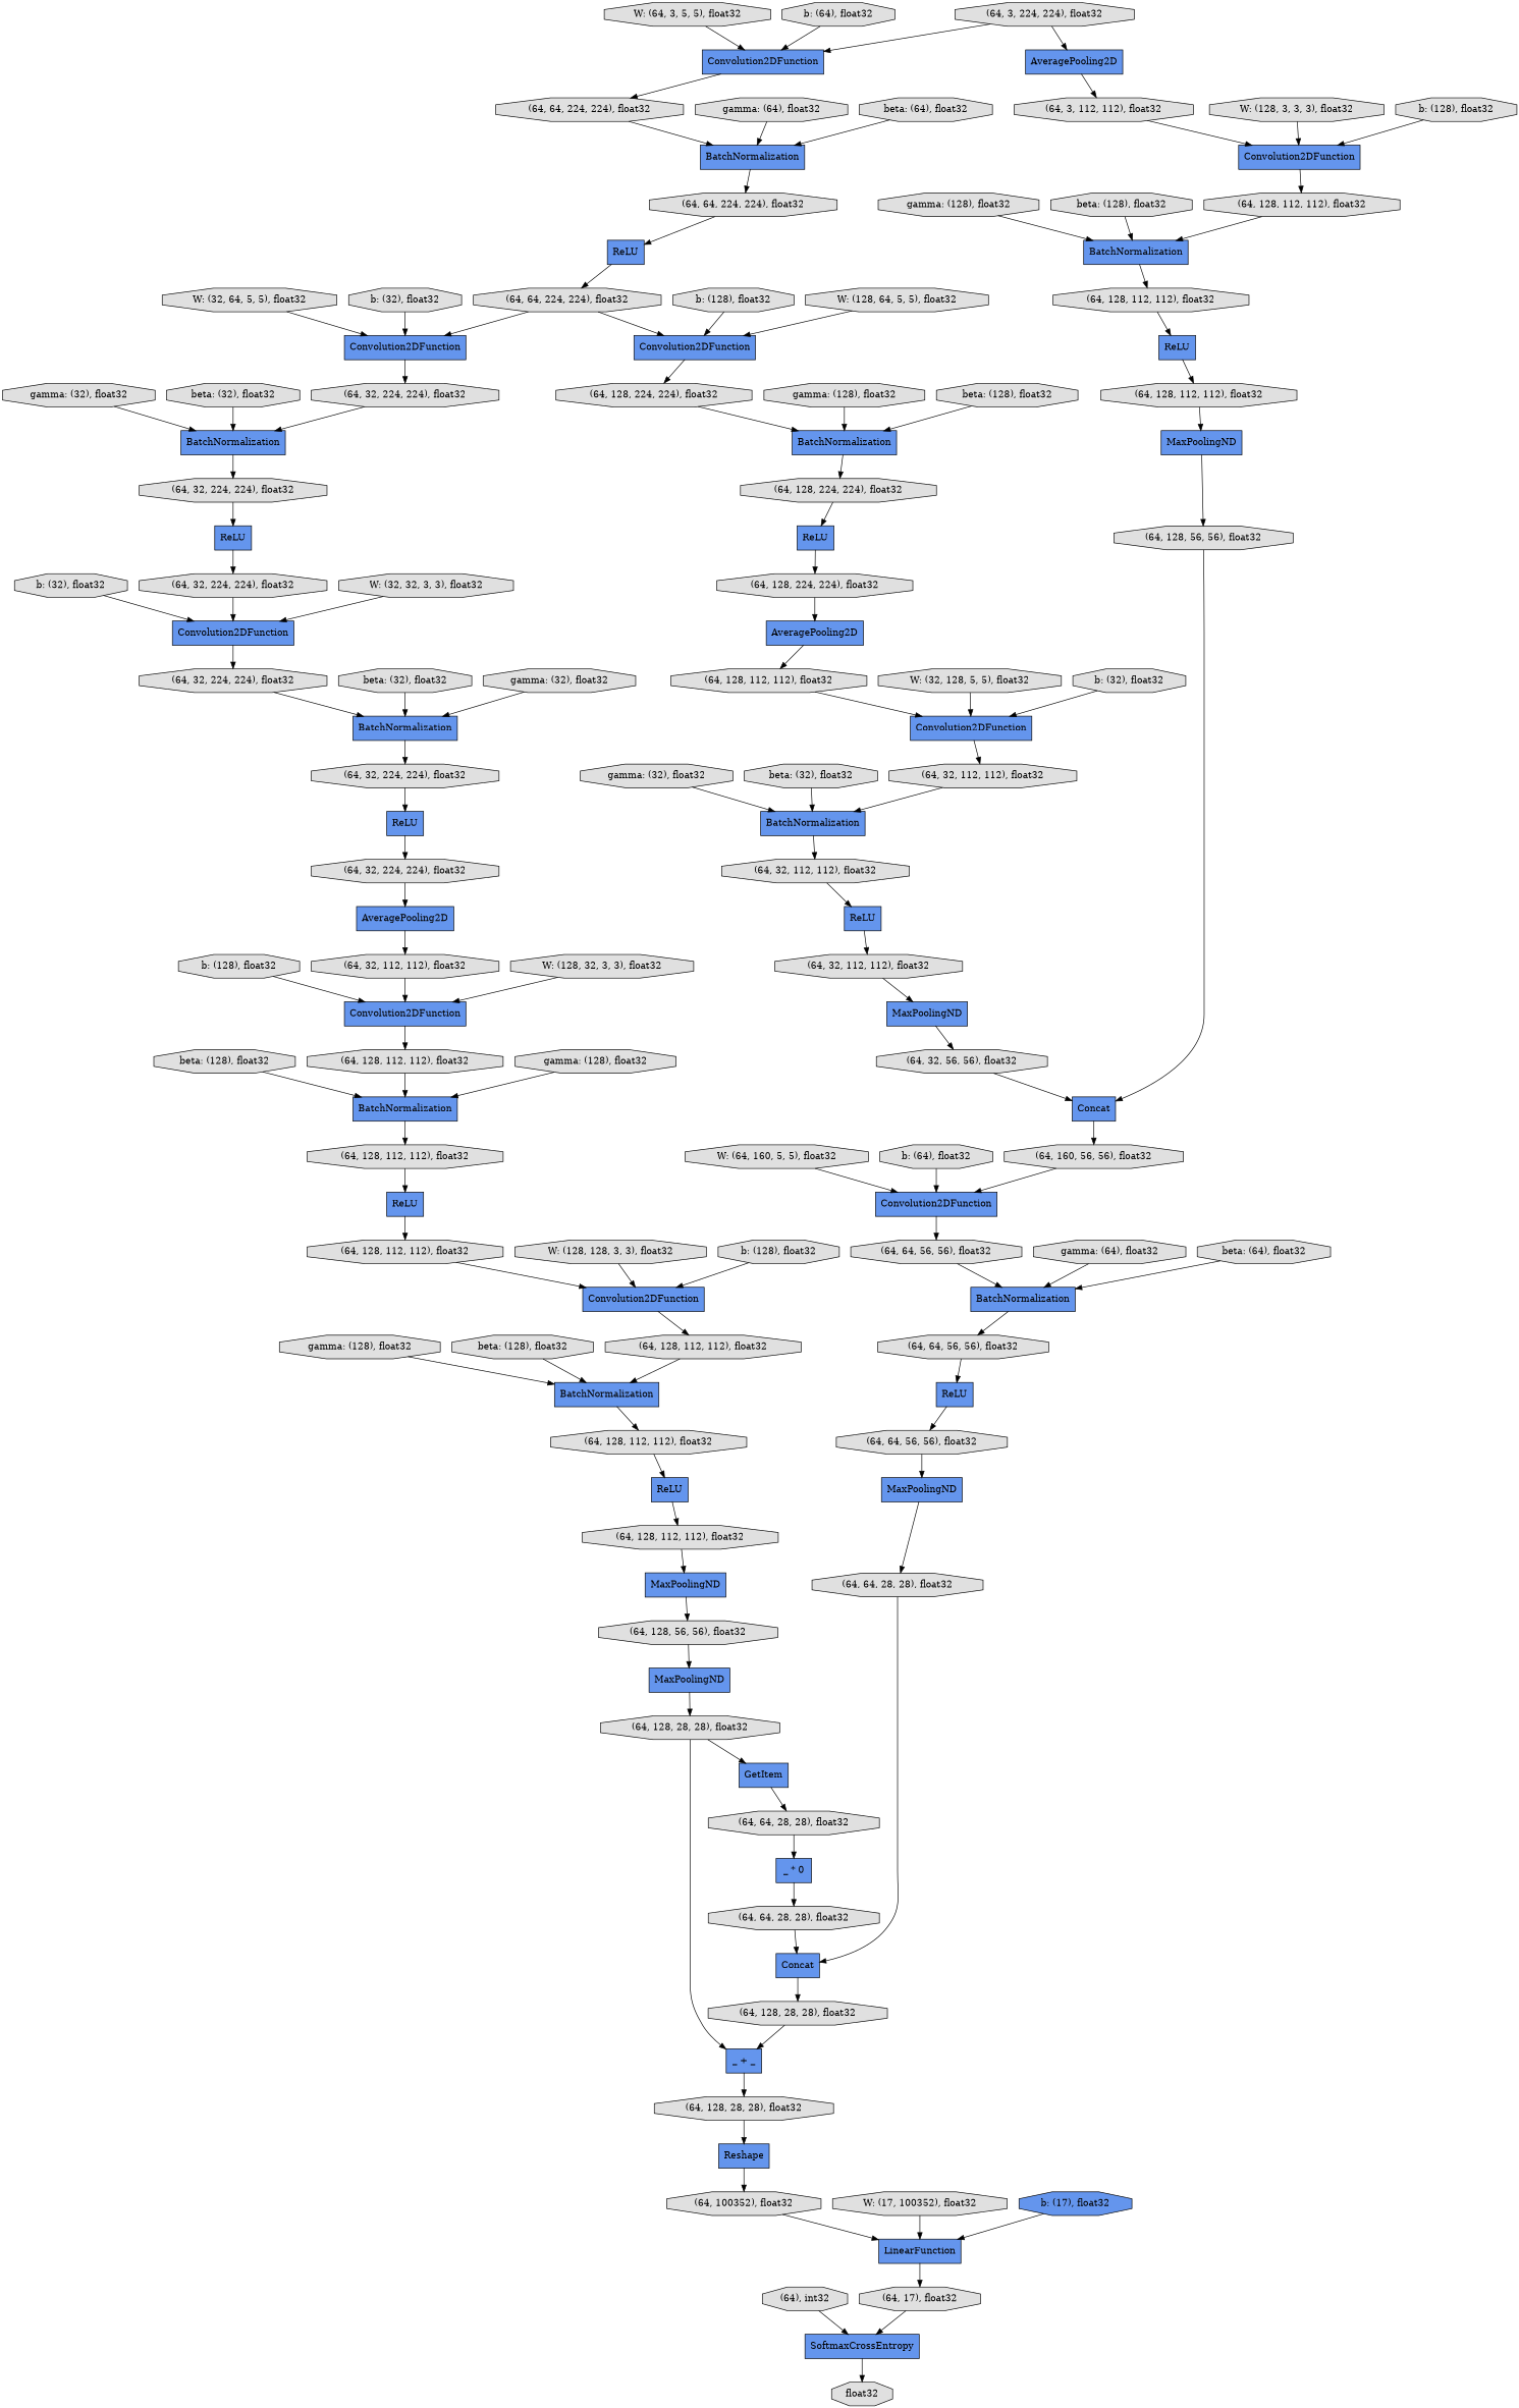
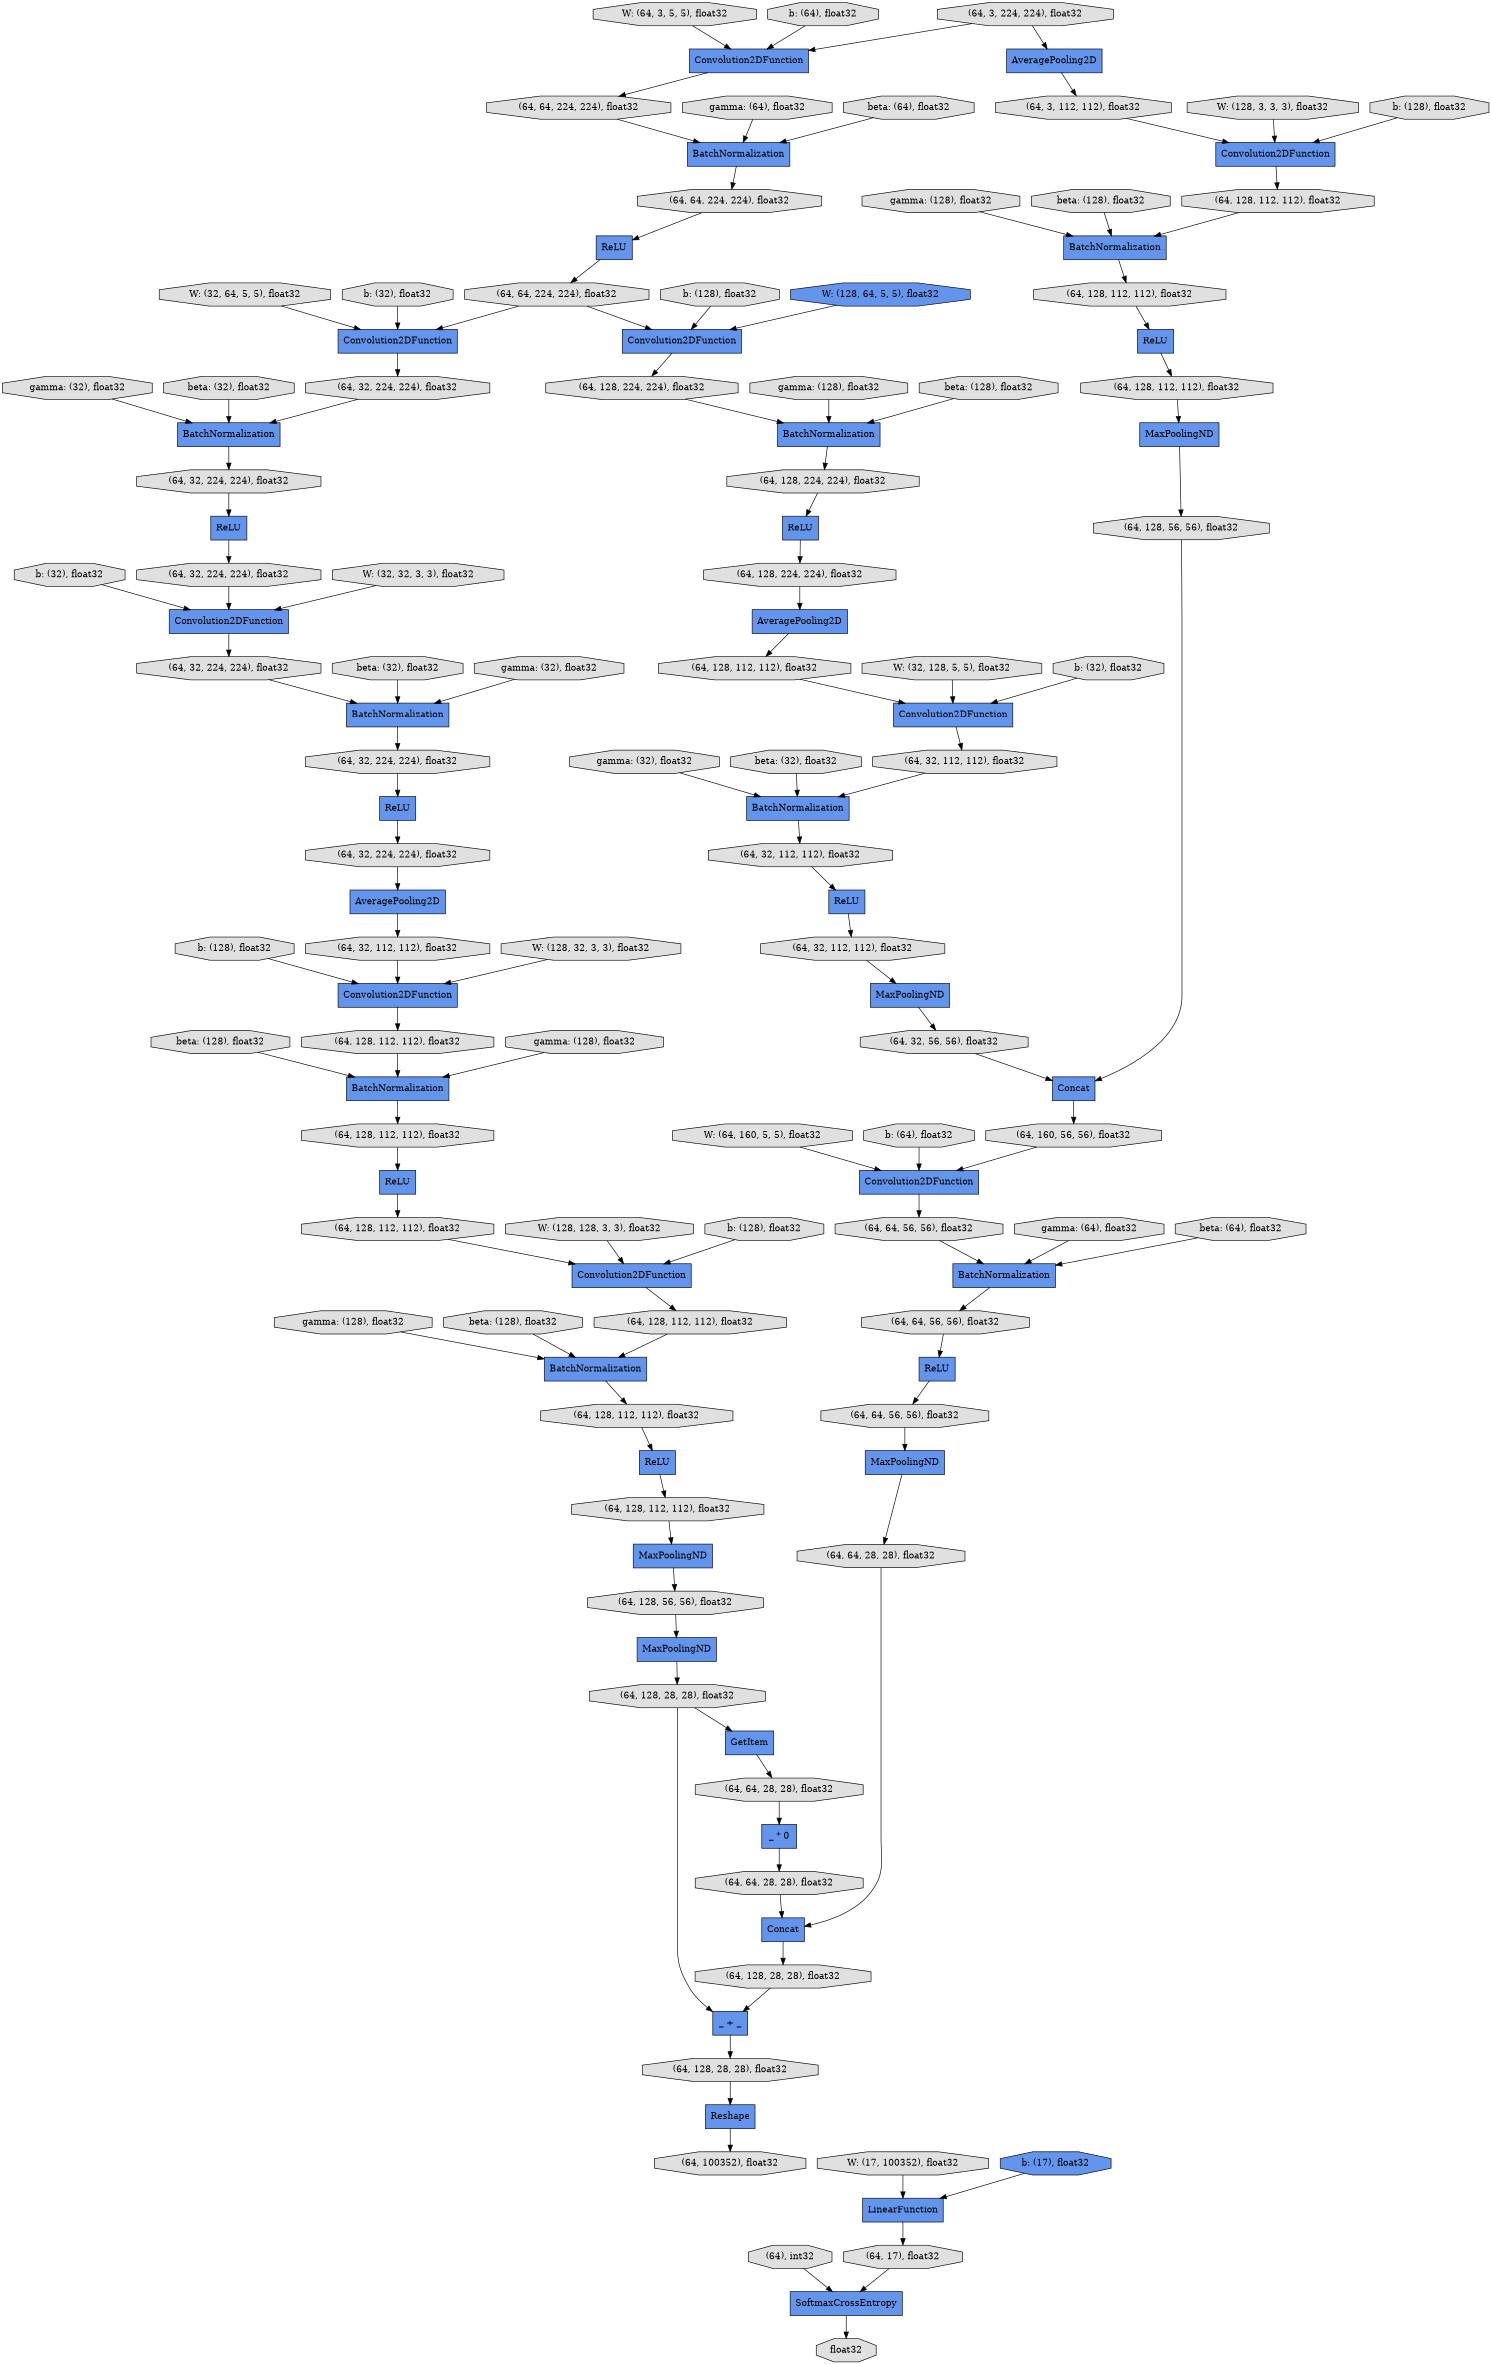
  digraph {
    rankdir=TB
    node [fillcolor="#E0E0E0" shape=octagon style=filled]
    n1 [label="(64, 128, 112, 112), float32"]
    n2 [fillcolor="#6495ED" label=BatchNormalization shape=record]
    n3 [label="(64, 128, 112, 112), float32"]
    n4 [label="gamma: (32), float32"]
    n5 [fillcolor="#6495ED" label=BatchNormalization shape=record]
    n6 [label="(64, 32, 224, 224), float32"]
    n7 [fillcolor="#6495ED" label=ReLU shape=record]
    n8 [label="(64, 128, 112, 112), float32"]
    n9 [fillcolor="#6495ED" label=MaxPoolingND shape=record]
    n10 [label="(64, 128, 56, 56), float32"]
    n11 [fillcolor="#6495ED" label=ReLU shape=record]
    n12 [label="(64, 32, 224, 224), float32"]
    n13 [fillcolor="#6495ED" label=Convolution2DFunction shape=record]
    n14 [label="(64, 32, 224, 224), float32"]
    n15 [fillcolor="#6495ED" label=ReLU shape=record]
    n16 [label="beta: (32), float32"]
    n17 [label="(64, 32, 224, 224), float32"]
    n18 [fillcolor="#6495ED" label=BatchNormalization shape=record]
    n19 [label="(64, 32, 224, 224), float32"]
    n20 [label="(64, 128, 112, 112), float32"]
    n21 [fillcolor="#6495ED" label=Convolution2DFunction shape=record]
    n22 [label="(64, 32, 112, 112), float32"]
    n23 [label="b: (64), float32"]
    n24 [fillcolor="#6495ED" label=Convolution2DFunction shape=record]
    n25 [label="(64, 64, 224, 224), float32"]
    n26 [fillcolor="#6495ED" label=BatchNormalization shape=record]
    n27 [fillcolor="#6495ED" label=AveragePooling2D shape=record]
    n28 [label="W: (32, 128, 5, 5), float32"]
    n29 [fillcolor="#6495ED" label=ReLU shape=record]
    n30 [label="(64, 128, 112, 112), float32"]
    n31 [fillcolor="#6495ED" label=Convolution2DFunction shape=record]
    n32 [label="b: (32), float32"]
    n33 [label="(64, 32, 112, 112), float32"]
    n34 [fillcolor="#6495ED" label=ReLU shape=record]
    n35 [label="(64, 32, 224, 224), float32"]
    n36 [fillcolor="#6495ED" label=AveragePooling2D shape=record]
    n37 [label="(64, 32, 112, 112), float32"]
    n38 [label="gamma: (32), float32"]
    n39 [fillcolor="#6495ED" label=Convolution2DFunction shape=record]
    n40 [label="(64, 128, 112, 112), float32"]
    n41 [fillcolor="#6495ED" label=BatchNormalization shape=record]
    n42 [label="beta: (32), float32"]
    n43 [label="gamma: (64), float32"]
    n44 [fillcolor="#6495ED" label=BatchNormalization shape=record]
    n45 [label="(64, 64, 224, 224), float32"]
    n46 [label="(64, 32, 112, 112), float32"]
    n47 [fillcolor="#6495ED" label=MaxPoolingND shape=record]
    n48 [label="(64, 32, 56, 56), float32"]
    n49 [label="(64, 128, 112, 112), float32"]
    n50 [fillcolor="#6495ED" label=Concat shape=record]
    n51 [label="W: (128, 32, 3, 3), float32"]
    n52 [label="(64, 160, 56, 56), float32"]
    n53 [label="(64, 128, 112, 112), float32"]
    n54 [fillcolor="#6495ED" label=BatchNormalization shape=record]
    n55 [label="b: (128), float32"]
    n56 [fillcolor="#6495ED" label=Convolution2DFunction shape=record]
    n57 [label="(64, 3, 224, 224), float32"]
    n58 [fillcolor="#6495ED" label=AveragePooling2D shape=record]
    n59 [label="(64, 3, 112, 112), float32"]
    n60 [fillcolor="#6495ED" label=ReLU shape=record]
    n61 [label="(64, 128, 112, 112), float32"]
    n62 [fillcolor="#6495ED" label=MaxPoolingND shape=record]
    n63 [label="gamma: (128), float32"]
    n64 [label="(64), int32"]
    n65 [fillcolor="#6495ED" label=SoftmaxCrossEntropy shape=record]
    n66 [label=float32]
    n67 [fillcolor="#6495ED" label=MaxPoolingND shape=record]
    n68 [label="(64, 128, 28, 28), float32"]
    n69 [fillcolor="#6495ED" label=GetItem shape=record]
    n70 [fillcolor="#6495ED" label="_ + _" shape=record]
    n71 [label="beta: (128), float32"]
    n72 [label="(64, 128, 112, 112), float32"]
    n73 [label="(64, 64, 56, 56), float32"]
    n74 [label="(64, 128, 56, 56), float32"]
    n75 [fillcolor="#6495ED" label=BatchNormalization shape=record]
    n76 [fillcolor="#6495ED" label=ReLU shape=record]
    n77 [label="(64, 64, 224, 224), float32"]
    n78 [fillcolor="#6495ED" label=Convolution2DFunction shape=record]
    n79 [fillcolor="#6495ED" label=Convolution2DFunction shape=record]
    n80 [label="W: (128, 128, 3, 3), float32"]
    n81 [label="(64, 64, 56, 56), float32"]
    n82 [fillcolor="#6495ED" label=ReLU shape=record]
    n83 [fillcolor="#6495ED" label=Concat shape=record]
    n84 [label="(64, 128, 28, 28), float32"]
    n85 [fillcolor="#6495ED" label=Reshape shape=record]
    n86 [label="(64, 100352), float32"]
    n87 [fillcolor="#6495ED" label=LinearFunction shape=record]
    n88 [label="b: (128), float32"]
-   n89 [label="W: (128, 64, 5, 5), float32"]
+   n89 [fillcolor="#6495ED" label="W: (128, 64, 5, 5), float32"]
    n90 [label="(64, 128, 224, 224), float32"]
    n91 [label="(64, 64, 56, 56), float32"]
    n92 [fillcolor="#6495ED" label=MaxPoolingND shape=record]
    n93 [label="gamma: (128), float32"]
    n94 [label="b: (128), float32"]
    n95 [label="(64, 64, 28, 28), float32"]
    n96 [fillcolor="#6495ED" label="_ * 0" shape=record]
    n97 [label="(64, 64, 28, 28), float32"]
    n98 [label="beta: (128), float32"]
    n99 [label="gamma: (128), float32"]
    n100 [fillcolor="#6495ED" label=BatchNormalization shape=record]
    n101 [label="(64, 128, 224, 224), float32"]
    n102 [label="(64, 64, 28, 28), float32"]
    n103 [label="W: (64, 160, 5, 5), float32"]
    n104 [label="beta: (128), float32"]
    n105 [label="(64, 128, 28, 28), float32"]
    n106 [label="b: (64), float32"]
    n107 [label="W: (128, 3, 3, 3), float32"]
    n108 [fillcolor="#6495ED" label=Convolution2DFunction shape=record]
    n109 [label="beta: (64), float32"]
    n110 [label="gamma: (64), float32"]
    n111 [label="(64, 17), float32"]
    n112 [label="W: (64, 3, 5, 5), float32"]
    n113 [label="b: (128), float32"]
    n114 [label="beta: (64), float32"]
    n115 [fillcolor="#6495ED" label=ReLU shape=record]
    n116 [label="gamma: (128), float32"]
    n117 [label="(64, 128, 224, 224), float32"]
    n118 [label="W: (17, 100352), float32"]
    n119 [label="beta: (128), float32"]
    n120 [fillcolor="#6495ED" label="b: (17), float32"]
    n121 [label="W: (32, 64, 5, 5), float32"]
    n122 [label="b: (32), float32"]
    n123 [label="gamma: (32), float32"]
    n124 [label="beta: (32), float32"]
    n125 [label="W: (32, 32, 3, 3), float32"]
    n126 [label="b: (32), float32"]
    n1 -> n2
    n2 -> n3
    n3 -> n15
    n4 -> n5
    n5 -> n6
    n6 -> n7
    n7 -> n35
    n8 -> n9
    n9 -> n10
    n10 -> n50
    n11 -> n12
    n12 -> n13
    n13 -> n14
    n14 -> n5
    n15 -> n8
    n16 -> n5
    n17 -> n18
    n18 -> n19
    n19 -> n11
    n20 -> n21
    n21 -> n22
    n22 -> n26
    n23 -> n24
    n24 -> n25
    n25 -> n44
    n26 -> n33
    n27 -> n20
    n28 -> n21
    n29 -> n30
    n30 -> n31
    n31 -> n53
    n32 -> n21
    n33 -> n34
    n34 -> n46
    n35 -> n36
    n36 -> n37
    n37 -> n39
    n38 -> n26
    n39 -> n40
    n40 -> n41
    n41 -> n49
    n42 -> n26
    n43 -> n44
    n44 -> n45
    n45 -> n76
    n46 -> n47
    n47 -> n48
    n48 -> n50
    n49 -> n29
    n50 -> n52
    n51 -> n39
    n52 -> n56
    n53 -> n54
    n54 -> n72
    n55 -> n39
    n56 -> n73
    n57 -> n24
    n57 -> n58
    n58 -> n59
    n59 -> n108
    n60 -> n61
    n61 -> n62
    n62 -> n74
    n63 -> n41
    n64 -> n65
    n65 -> n66
    n67 -> n68
    n68 -> n69
    n68 -> n70
    n69 -> n102
    n70 -> n105
    n71 -> n41
    n72 -> n60
    n73 -> n75
    n74 -> n67
    n75 -> n81
    n76 -> n77
    n77 -> n78
    n77 -> n79
    n78 -> n90
    n79 -> n17
    n80 -> n31
    n81 -> n82
    n82 -> n91
    n83 -> n84
    n84 -> n70
    n85 -> n86
-   n86 -> n87
    n87 -> n111
    n88 -> n31
    n89 -> n78
    n90 -> n100
    n91 -> n92
    n92 -> n95
    n93 -> n54
    n94 -> n78
    n95 -> n83
    n96 -> n97
    n97 -> n83
    n98 -> n54
    n99 -> n100
    n100 -> n101
    n101 -> n115
    n102 -> n96
    n103 -> n56
    n104 -> n100
    n105 -> n85
    n106 -> n56
    n107 -> n108
    n108 -> n1
    n109 -> n44
    n110 -> n75
    n111 -> n65
    n112 -> n24
    n113 -> n108
    n114 -> n75
    n115 -> n117
    n116 -> n2
    n117 -> n27
    n118 -> n87
    n119 -> n2
    n120 -> n87
    n121 -> n79
    n122 -> n79
    n123 -> n18
    n124 -> n18
    n125 -> n13
    n126 -> n13
  }
